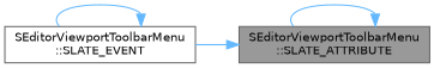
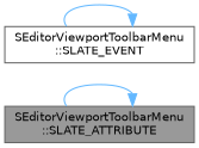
  digraph {
    rankdir=RL
    node [fontname=Helvetica fontsize=10 shape=box style=filled]
    edge [color=steelblue1 dir=back fontname=Helvetica fontsize=10 labelfontname=Helvetica labelfontsize=10 style=solid]
    n1 [color=gray40 fillcolor=grey60 fontcolor=black height=0.2 label="SEditorViewportToolbarMenu\l::SLATE_ATTRIBUTE" width=0.4]
    n2 [color=grey40 fillcolor=white height=0.2 label="SEditorViewportToolbarMenu\l::SLATE_EVENT" width=0.4]
    n1 -> n1
-   n1 -> n2
    n2 -> n2
  }
